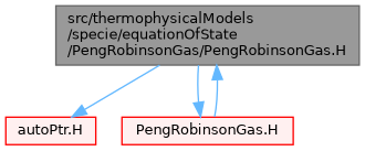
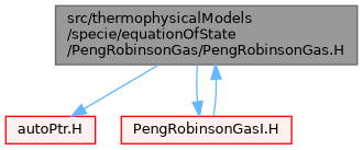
  digraph {
    node [color=red fillcolor="#FFF0F0" fontname=Helvetica fontsize=10 shape=box style=filled]
    edge [color=steelblue1 fontname=Helvetica fontsize=10 labelfontname=Helvetica labelfontsize=10 style=solid]
    n1 [color=gray40 fillcolor=grey60 fontcolor=black height=0.2 label="src/thermophysicalModels\l/specie/equationOfState\l/PengRobinsonGas/PengRobinsonGas.H" width=0.4]
    n2 [height=0.2 label="autoPtr.H" width=0.4]
-   n3 [height=0.2 label="PengRobinsonGas.H" width=0.4]
+   n3 [height=0.2 label="PengRobinsonGasI.H" width=0.4]
    n1 -> n2
    n1 -> n3
    n3 -> n1
  }
